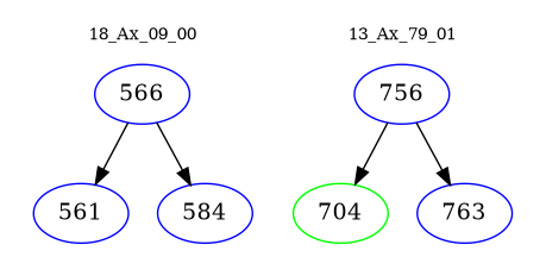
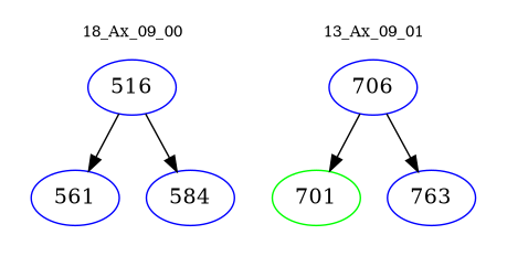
  digraph {
    node [color=blue]
    edge [color=black]
-   n1 [label=566]
+   n1 [label=516]
    n2 [label=561]
    n3 [label=584]
-   n4 [label=756]
-   n5 [color=green label=704]
+   n4 [label=706]
+   n5 [color=green label=701]
    n6 [label=763]
    subgraph cluster_1 {
      color=white
      fontsize=10
      label="18_Ax_09_00"
      n1
      n2
      n3
    }
    subgraph cluster_2 {
      color=white
      fontsize=10
-     label="13_Ax_79_01"
+     label="13_Ax_09_01"
      n4
      n5
      n6
    }
    n1 -> n2
    n1 -> n3
    n4 -> n5
    n4 -> n6
  }
